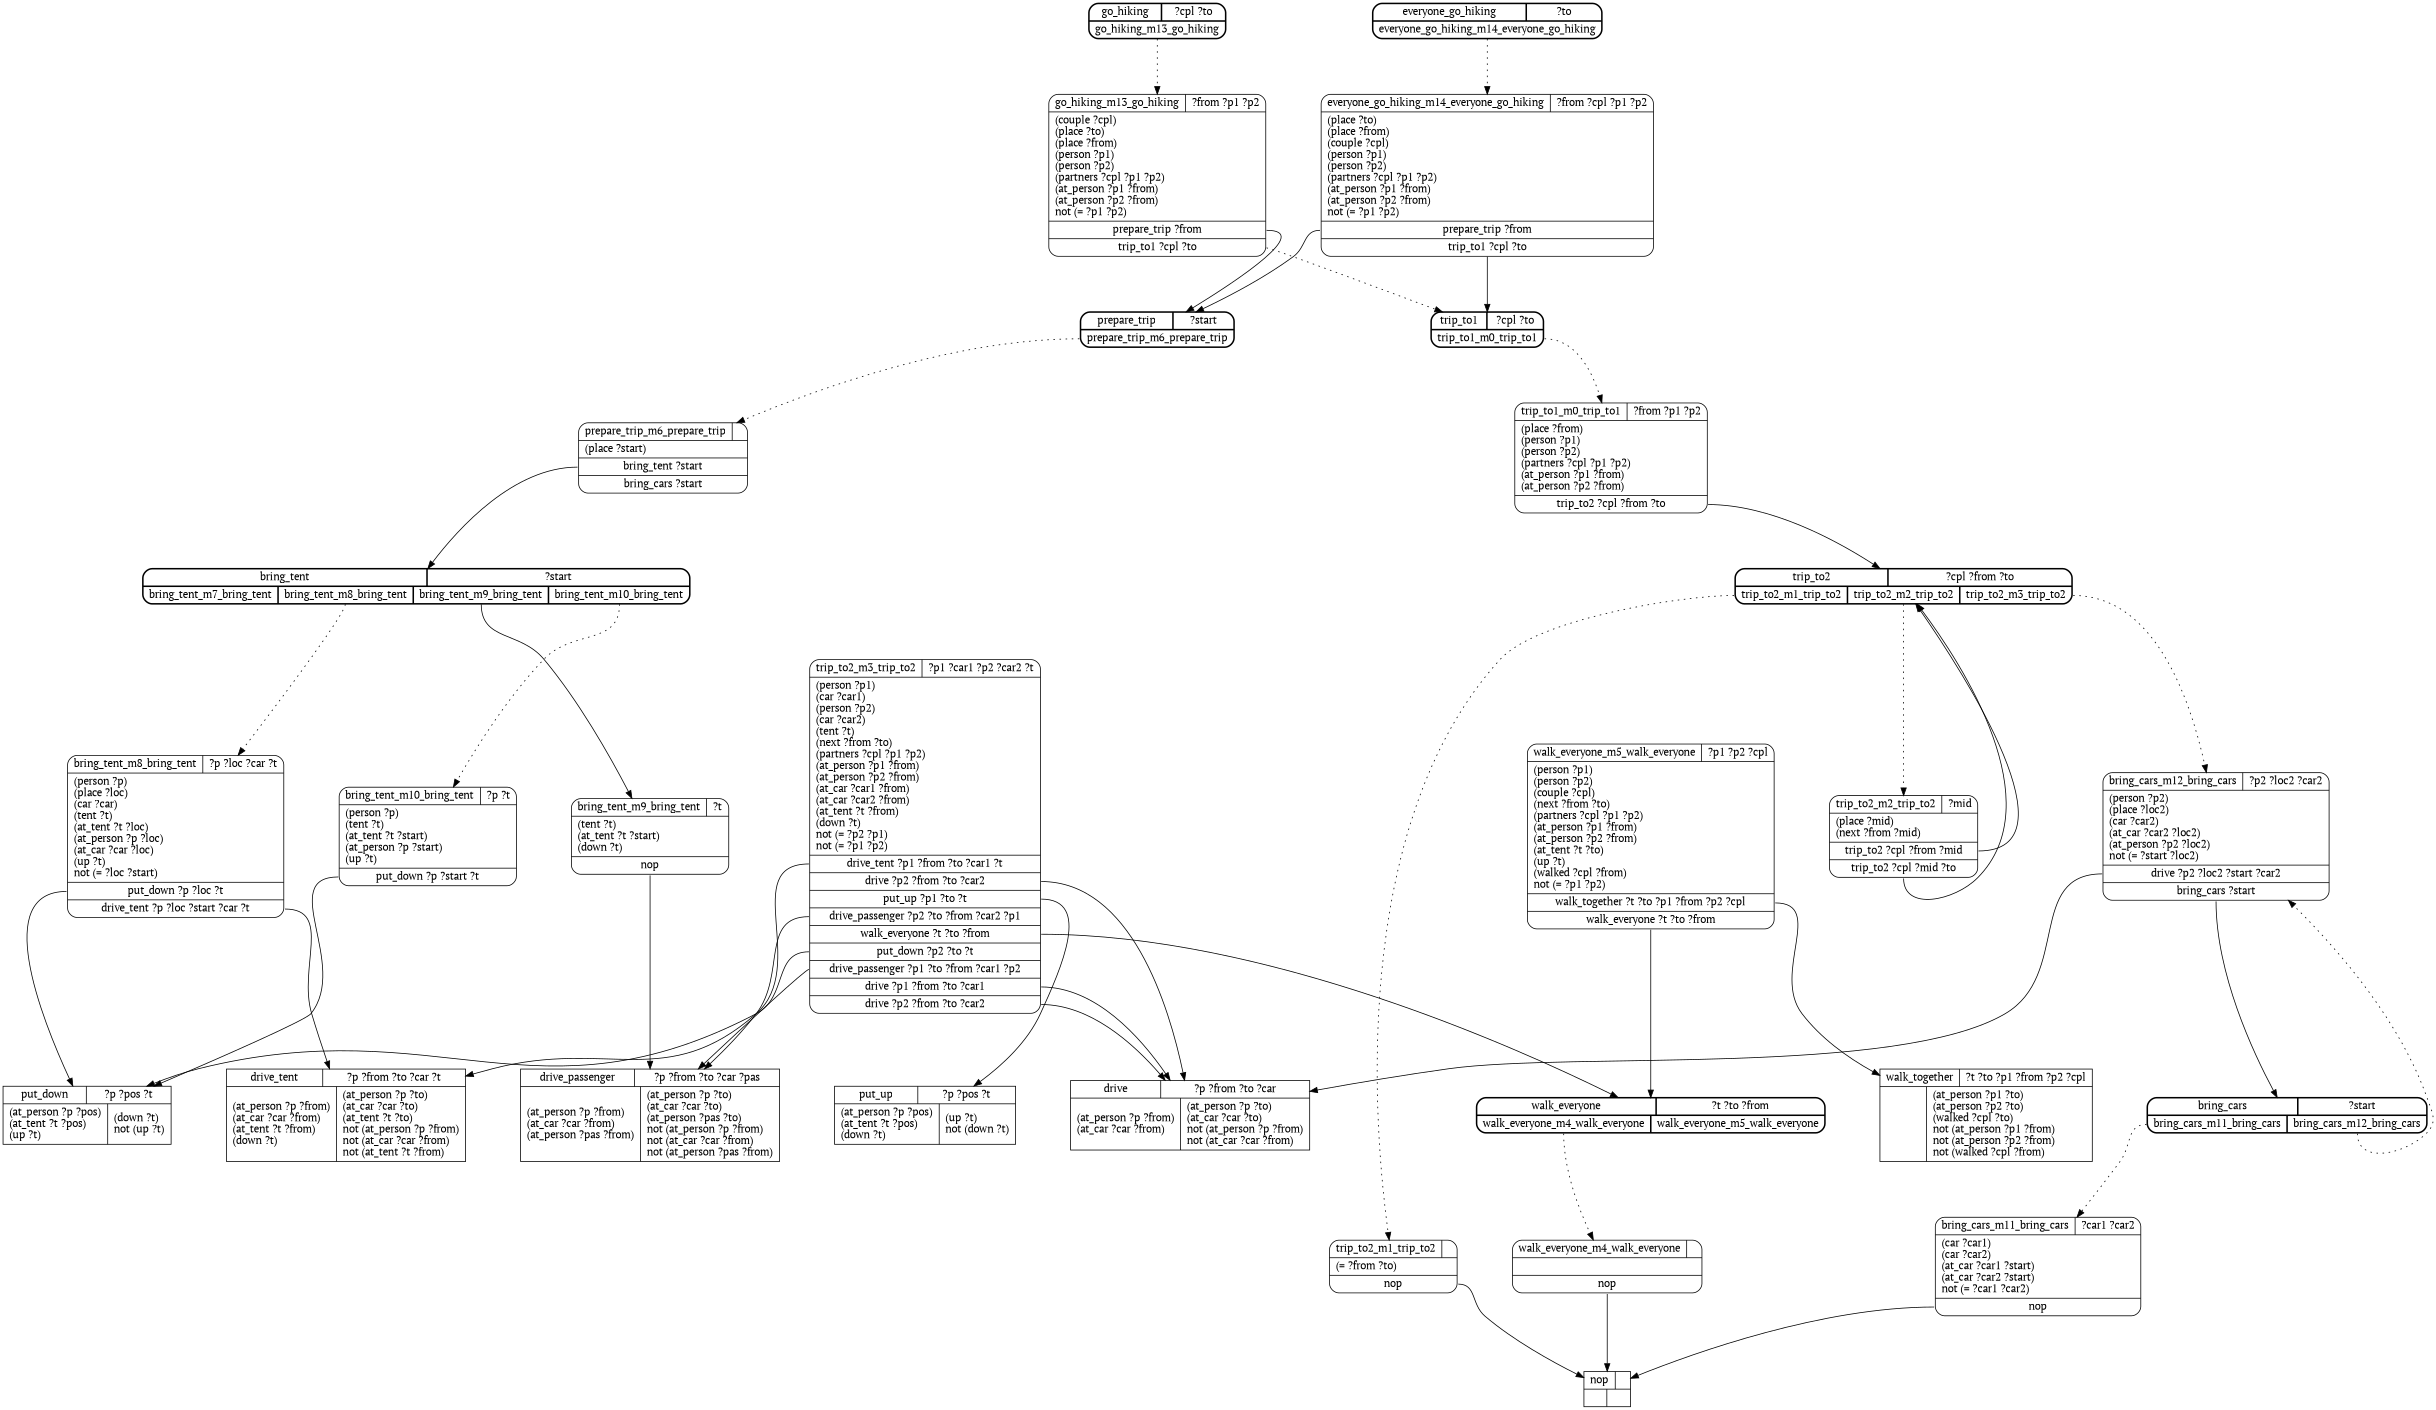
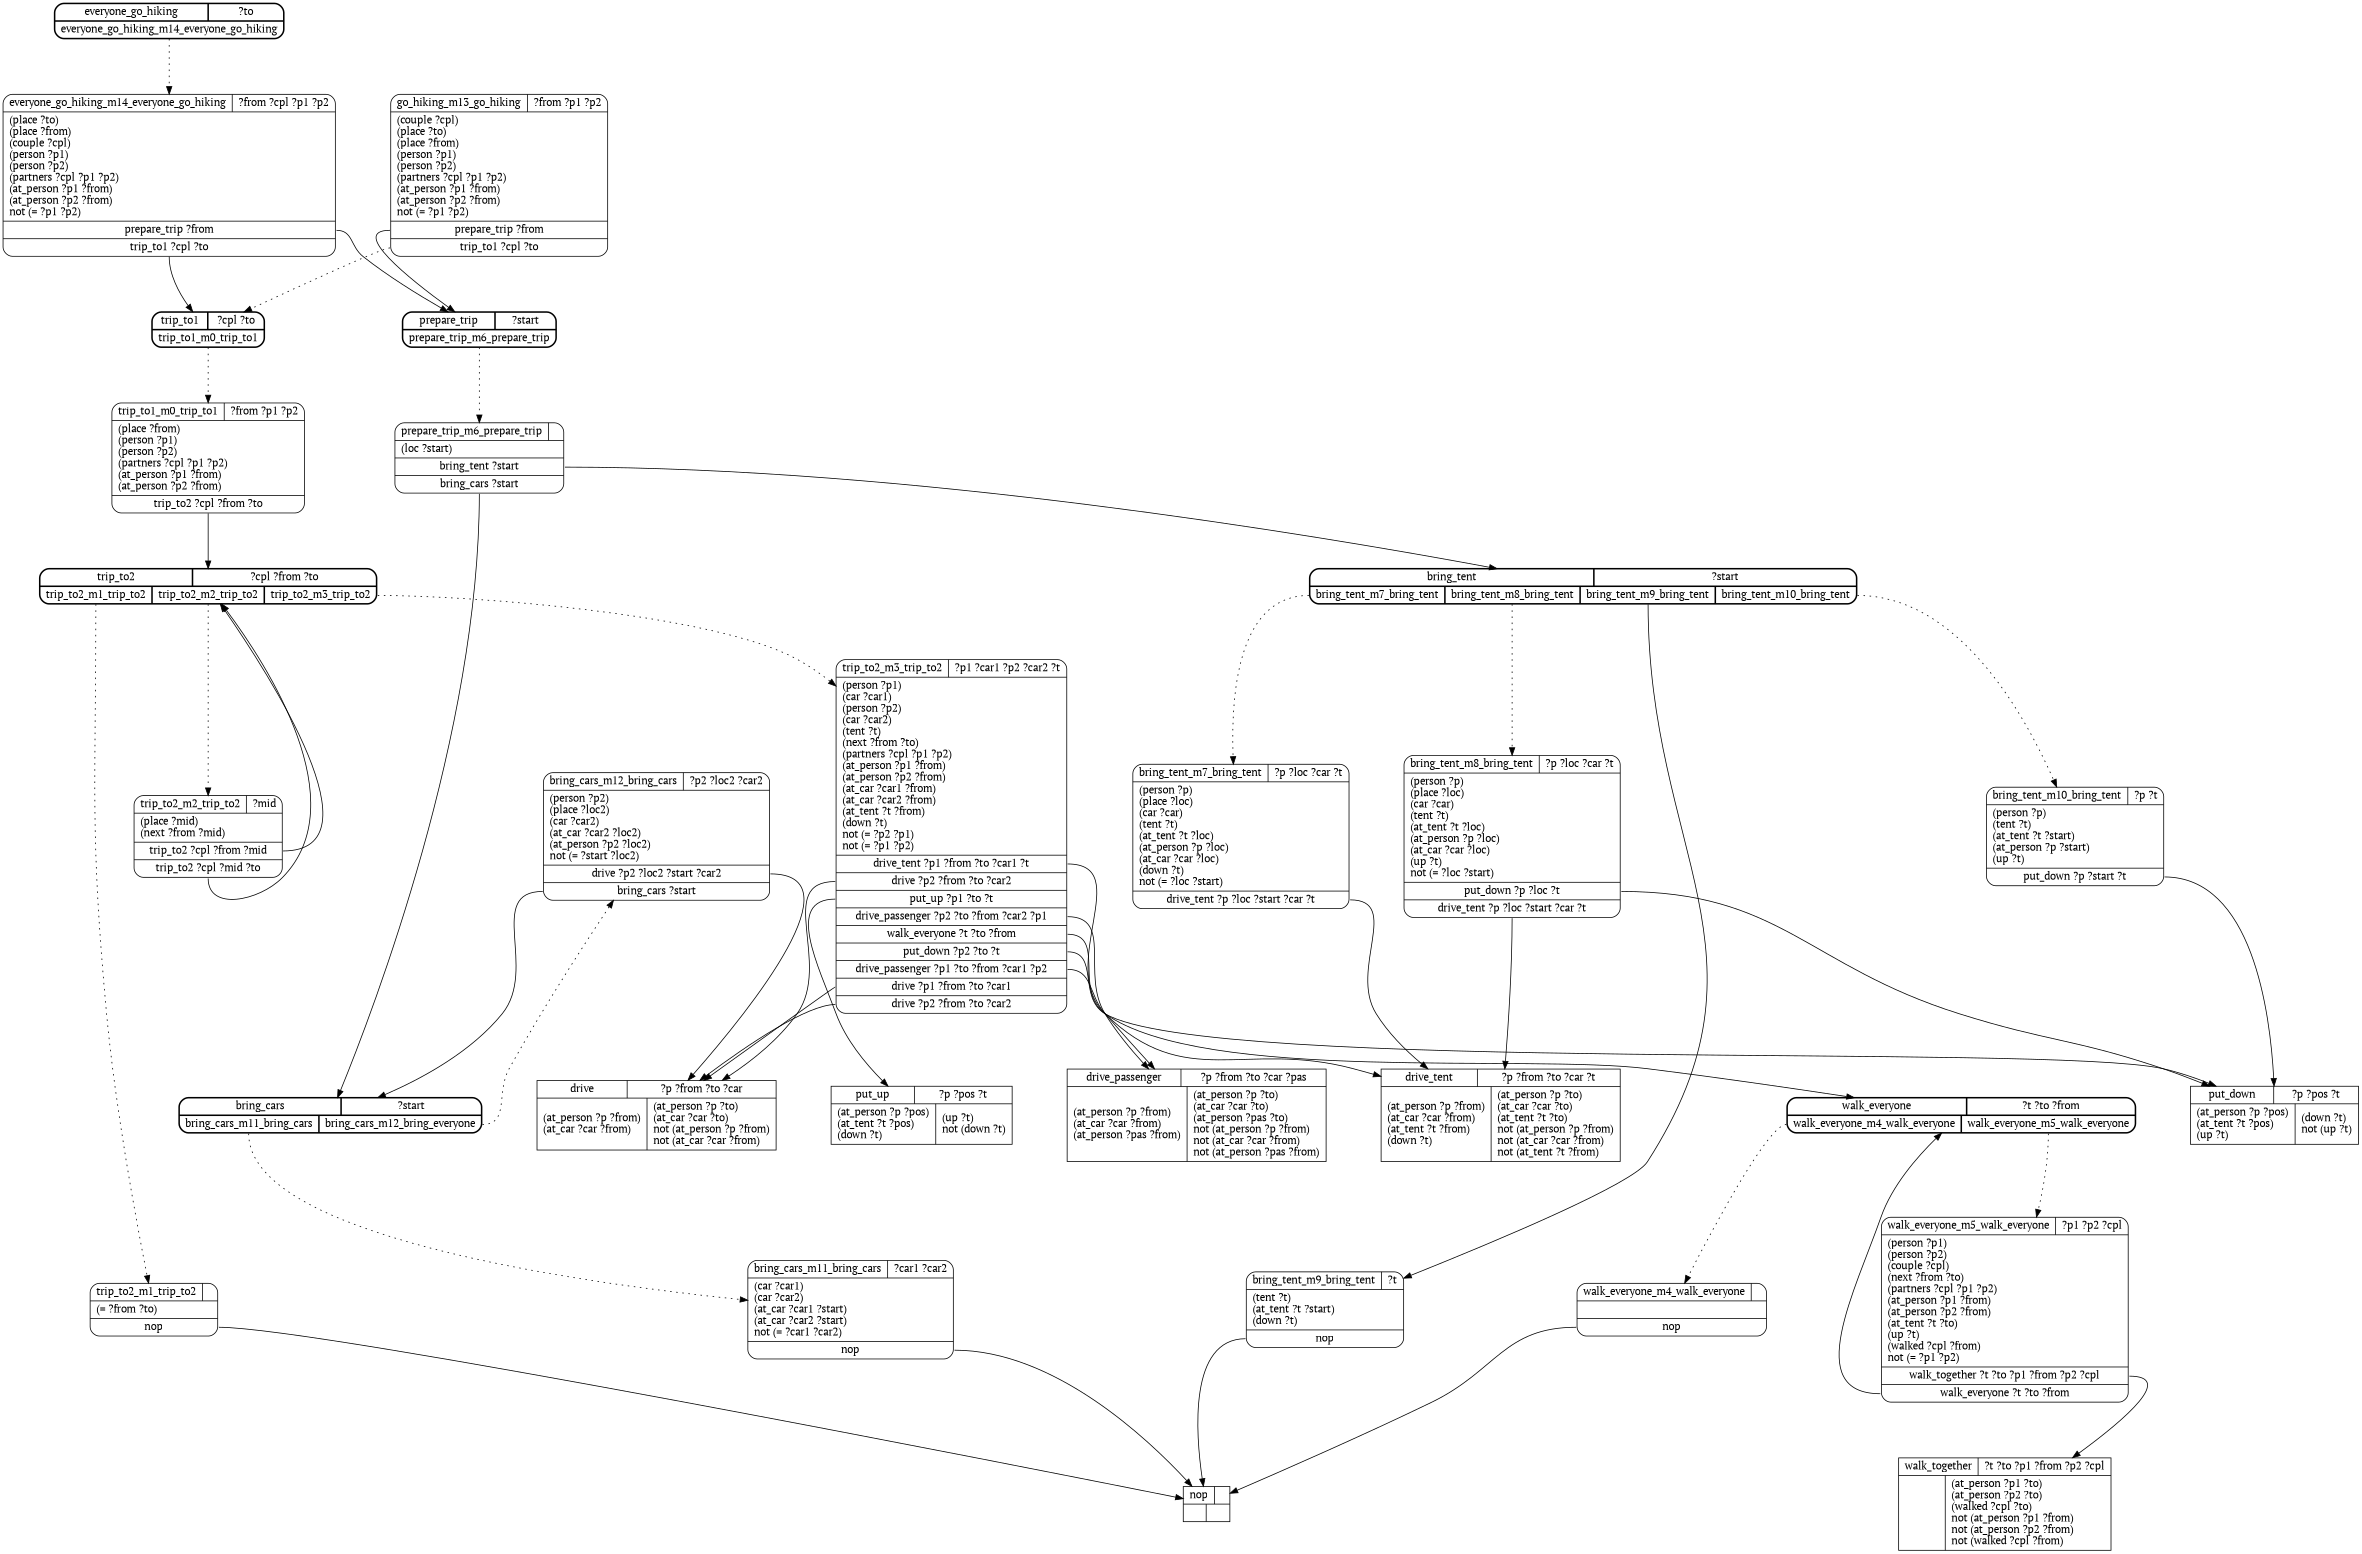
  digraph {
    fontname="PT Serif"
    nodesep=1
    ranksep=1
    node [fontname="PT Serif" shape=Mrecord]
    edge [fontname="PT Serif" tailport=0]
    put_down [label="{{\N|?p ?pos ?t}|{(at_person ?p ?pos)\l(at_tent ?t ?pos)\l(up ?t)\l|(down ?t)\lnot (up ?t)\l}}" shape=record]
    put_up [label="{{\N|?p ?pos ?t}|{(at_person ?p ?pos)\l(at_tent ?t ?pos)\l(down ?t)\l|(up ?t)\lnot (down ?t)\l}}" shape=record]
    drive_passenger [label="{{\N|?p ?from ?to ?car ?pas}|{(at_person ?p ?from)\l(at_car ?car ?from)\l(at_person ?pas ?from)\l|(at_person ?p ?to)\l(at_car ?car ?to)\l(at_person ?pas ?to)\lnot (at_person ?p ?from)\lnot (at_car ?car ?from)\lnot (at_person ?pas ?from)\l}}" shape=record]
    drive [label="{{\N|?p ?from ?to ?car}|{(at_person ?p ?from)\l(at_car ?car ?from)\l|(at_person ?p ?to)\l(at_car ?car ?to)\lnot (at_person ?p ?from)\lnot (at_car ?car ?from)\l}}" shape=record]
    drive_tent [label="{{\N|?p ?from ?to ?car ?t}|{(at_person ?p ?from)\l(at_car ?car ?from)\l(at_tent ?t ?from)\l(down ?t)\l|(at_person ?p ?to)\l(at_car ?car ?to)\l(at_tent ?t ?to)\lnot (at_person ?p ?from)\lnot (at_car ?car ?from)\lnot (at_tent ?t ?from)\l}}" shape=record]
    walk_together [label="{{\N|?t ?to ?p1 ?from ?p2 ?cpl}|{|(at_person ?p1 ?to)\l(at_person ?p2 ?to)\l(walked ?cpl ?to)\lnot (at_person ?p1 ?from)\lnot (at_person ?p2 ?from)\lnot (walked ?cpl ?from)\l}}" shape=record]
    nop [label="{{\N|}|{|}}" shape=record]
    trip_to1 [label="{{\N|?cpl ?to}|{<0>trip_to1_m0_trip_to1}}" style=bold]
    trip_to1_m0_trip_to1 [label="{{\N|?from ?p1 ?p2}|(place ?from)\l(person ?p1)\l(person ?p2)\l(partners ?cpl ?p1 ?p2)\l(at_person ?p1 ?from)\l(at_person ?p2 ?from)\l|<0>trip_to2 ?cpl ?from ?to}"]
    trip_to2 [label="{{\N|?cpl ?from ?to}|{<0>trip_to2_m1_trip_to2|<1>trip_to2_m2_trip_to2|<2>trip_to2_m3_trip_to2}}" style=bold]
    trip_to2_m1_trip_to2 [label="{{\N|}|(= ?from ?to)\l|<0>nop}"]
    trip_to2_m2_trip_to2 [label="{{\N|?mid}|(place ?mid)\l(next ?from ?mid)\l|<0>trip_to2 ?cpl ?from ?mid|<1>trip_to2 ?cpl ?mid ?to}"]
    trip_to2_m3_trip_to2 [label="{{\N|?p1 ?car1 ?p2 ?car2 ?t}|(person ?p1)\l(car ?car1)\l(person ?p2)\l(car ?car2)\l(tent ?t)\l(next ?from ?to)\l(partners ?cpl ?p1 ?p2)\l(at_person ?p1 ?from)\l(at_person ?p2 ?from)\l(at_car ?car1 ?from)\l(at_car ?car2 ?from)\l(at_tent ?t ?from)\l(down ?t)\lnot (= ?p2 ?p1)\lnot (= ?p1 ?p2)\l|<0>drive_tent ?p1 ?from ?to ?car1 ?t|<1>drive ?p2 ?from ?to ?car2|<2>put_up ?p1 ?to ?t|<3>drive_passenger ?p2 ?to ?from ?car2 ?p1|<4>walk_everyone ?t ?to ?from|<5>put_down ?p2 ?to ?t|<6>drive_passenger ?p1 ?to ?from ?car1 ?p2|<7>drive ?p1 ?from ?to ?car1|<8>drive ?p2 ?from ?to ?car2}"]
    walk_everyone [label="{{\N|?t ?to ?from}|{<0>walk_everyone_m4_walk_everyone|<1>walk_everyone_m5_walk_everyone}}" style=bold]
    walk_everyone_m4_walk_everyone [label="{{\N|}||<0>nop}"]
    walk_everyone_m5_walk_everyone [label="{{\N|?p1 ?p2 ?cpl}|(person ?p1)\l(person ?p2)\l(couple ?cpl)\l(next ?from ?to)\l(partners ?cpl ?p1 ?p2)\l(at_person ?p1 ?from)\l(at_person ?p2 ?from)\l(at_tent ?t ?to)\l(up ?t)\l(walked ?cpl ?from)\lnot (= ?p1 ?p2)\l|<0>walk_together ?t ?to ?p1 ?from ?p2 ?cpl|<1>walk_everyone ?t ?to ?from}"]
    prepare_trip [label="{{\N|?start}|{<0>prepare_trip_m6_prepare_trip}}" style=bold]
-   prepare_trip_m6_prepare_trip [label="{{\N|}|(place ?start)\l|<0>bring_tent ?start|<1>bring_cars ?start}"]
+   prepare_trip_m6_prepare_trip [label="{{\N|}|(loc ?start)\l|<0>bring_tent ?start|<1>bring_cars ?start}"]
    bring_tent [label="{{\N|?start}|{<0>bring_tent_m7_bring_tent|<1>bring_tent_m8_bring_tent|<2>bring_tent_m9_bring_tent|<3>bring_tent_m10_bring_tent}}" style=bold]
-   bring_cars [label="{{\N|?start}|{<0>bring_cars_m11_bring_cars|<1>bring_cars_m12_bring_cars}}" style=bold]
+   bring_cars [label="{{\N|?start}|{<0>bring_cars_m11_bring_cars|<1>bring_cars_m12_bring_everyone}}" style=bold]
+   bring_tent_m7_bring_tent [label="{{\N|?p ?loc ?car ?t}|(person ?p)\l(place ?loc)\l(car ?car)\l(tent ?t)\l(at_tent ?t ?loc)\l(at_person ?p ?loc)\l(at_car ?car ?loc)\l(down ?t)\lnot (= ?loc ?start)\l|<0>drive_tent ?p ?loc ?start ?car ?t}"]
    bring_tent_m8_bring_tent [label="{{\N|?p ?loc ?car ?t}|(person ?p)\l(place ?loc)\l(car ?car)\l(tent ?t)\l(at_tent ?t ?loc)\l(at_person ?p ?loc)\l(at_car ?car ?loc)\l(up ?t)\lnot (= ?loc ?start)\l|<0>put_down ?p ?loc ?t|<1>drive_tent ?p ?loc ?start ?car ?t}"]
    bring_tent_m9_bring_tent [label="{{\N|?t}|(tent ?t)\l(at_tent ?t ?start)\l(down ?t)\l|<0>nop}"]
    bring_tent_m10_bring_tent [label="{{\N|?p ?t}|(person ?p)\l(tent ?t)\l(at_tent ?t ?start)\l(at_person ?p ?start)\l(up ?t)\l|<0>put_down ?p ?start ?t}"]
    bring_cars_m11_bring_cars [label="{{\N|?car1 ?car2}|(car ?car1)\l(car ?car2)\l(at_car ?car1 ?start)\l(at_car ?car2 ?start)\lnot (= ?car1 ?car2)\l|<0>nop}"]
    bring_cars_m12_bring_cars [label="{{\N|?p2 ?loc2 ?car2}|(person ?p2)\l(place ?loc2)\l(car ?car2)\l(at_car ?car2 ?loc2)\l(at_person ?p2 ?loc2)\lnot (= ?start ?loc2)\l|<0>drive ?p2 ?loc2 ?start ?car2|<1>bring_cars ?start}"]
-   go_hiking [label="{{\N|?cpl ?to}|{<0>go_hiking_m13_go_hiking}}" style=bold]
    go_hiking_m13_go_hiking [label="{{\N|?from ?p1 ?p2}|(couple ?cpl)\l(place ?to)\l(place ?from)\l(person ?p1)\l(person ?p2)\l(partners ?cpl ?p1 ?p2)\l(at_person ?p1 ?from)\l(at_person ?p2 ?from)\lnot (= ?p1 ?p2)\l|<0>prepare_trip ?from|<1>trip_to1 ?cpl ?to}"]
    everyone_go_hiking [label="{{\N|?to}|{<0>everyone_go_hiking_m14_everyone_go_hiking}}" style=bold]
    everyone_go_hiking_m14_everyone_go_hiking [label="{{\N|?from ?cpl ?p1 ?p2}|(place ?to)\l(place ?from)\l(couple ?cpl)\l(person ?p1)\l(person ?p2)\l(partners ?cpl ?p1 ?p2)\l(at_person ?p1 ?from)\l(at_person ?p2 ?from)\lnot (= ?p1 ?p2)\l|<0>prepare_trip ?from|<1>trip_to1 ?cpl ?to}"]
    trip_to1 -> trip_to1_m0_trip_to1 [style=dotted]
    trip_to1_m0_trip_to1 -> trip_to2
    trip_to2 -> trip_to2_m1_trip_to2 [style=dotted]
    trip_to2 -> trip_to2_m2_trip_to2 [style=dotted tailport=1]
-   trip_to2 -> bring_cars_m12_bring_cars [style=dotted tailport=2]
+   trip_to2 -> trip_to2_m3_trip_to2 [style=dotted tailport=2]
    trip_to2_m1_trip_to2 -> nop
    trip_to2_m2_trip_to2 -> trip_to2
    trip_to2_m2_trip_to2 -> trip_to2 [tailport=1]
    trip_to2_m3_trip_to2 -> put_down [tailport=5]
    trip_to2_m3_trip_to2 -> put_up [tailport=2]
    trip_to2_m3_trip_to2 -> drive_passenger [tailport=3]
    trip_to2_m3_trip_to2 -> drive_passenger [tailport=6]
    trip_to2_m3_trip_to2 -> drive [tailport=1]
    trip_to2_m3_trip_to2 -> drive [tailport=7]
    trip_to2_m3_trip_to2 -> drive [tailport=8]
    trip_to2_m3_trip_to2 -> drive_tent
    trip_to2_m3_trip_to2 -> walk_everyone [tailport=4]
    walk_everyone -> walk_everyone_m4_walk_everyone [style=dotted]
+   walk_everyone -> walk_everyone_m5_walk_everyone [style=dotted tailport=1]
    walk_everyone_m4_walk_everyone -> nop
    walk_everyone_m5_walk_everyone -> walk_together
    walk_everyone_m5_walk_everyone -> walk_everyone [tailport=1]
    prepare_trip -> prepare_trip_m6_prepare_trip [style=dotted]
    prepare_trip_m6_prepare_trip -> bring_tent
+   prepare_trip_m6_prepare_trip -> bring_cars [tailport=1]
+   bring_tent -> bring_tent_m7_bring_tent [style=dotted]
    bring_tent -> bring_tent_m8_bring_tent [style=dotted tailport=1]
    bring_tent -> bring_tent_m9_bring_tent [style=solid tailport=2]
    bring_tent -> bring_tent_m10_bring_tent [style=dotted tailport=3]
    bring_cars -> bring_cars_m11_bring_cars [style=dotted]
    bring_cars -> bring_cars_m12_bring_cars [style=dotted tailport=1]
+   bring_tent_m7_bring_tent -> drive_tent
    bring_tent_m8_bring_tent -> put_down
    bring_tent_m8_bring_tent -> drive_tent [tailport=1]
-   bring_tent_m9_bring_tent -> drive_passenger
+   bring_tent_m9_bring_tent -> nop
    bring_tent_m10_bring_tent -> put_down
    bring_cars_m11_bring_cars -> nop
    bring_cars_m12_bring_cars -> drive
    bring_cars_m12_bring_cars -> bring_cars [tailport=1]
-   go_hiking -> go_hiking_m13_go_hiking [style=dotted]
    go_hiking_m13_go_hiking -> trip_to1 [style=dotted tailport=1]
    go_hiking_m13_go_hiking -> prepare_trip
    everyone_go_hiking -> everyone_go_hiking_m14_everyone_go_hiking [style=dotted]
    everyone_go_hiking_m14_everyone_go_hiking -> trip_to1 [tailport=1]
    everyone_go_hiking_m14_everyone_go_hiking -> prepare_trip
  }
